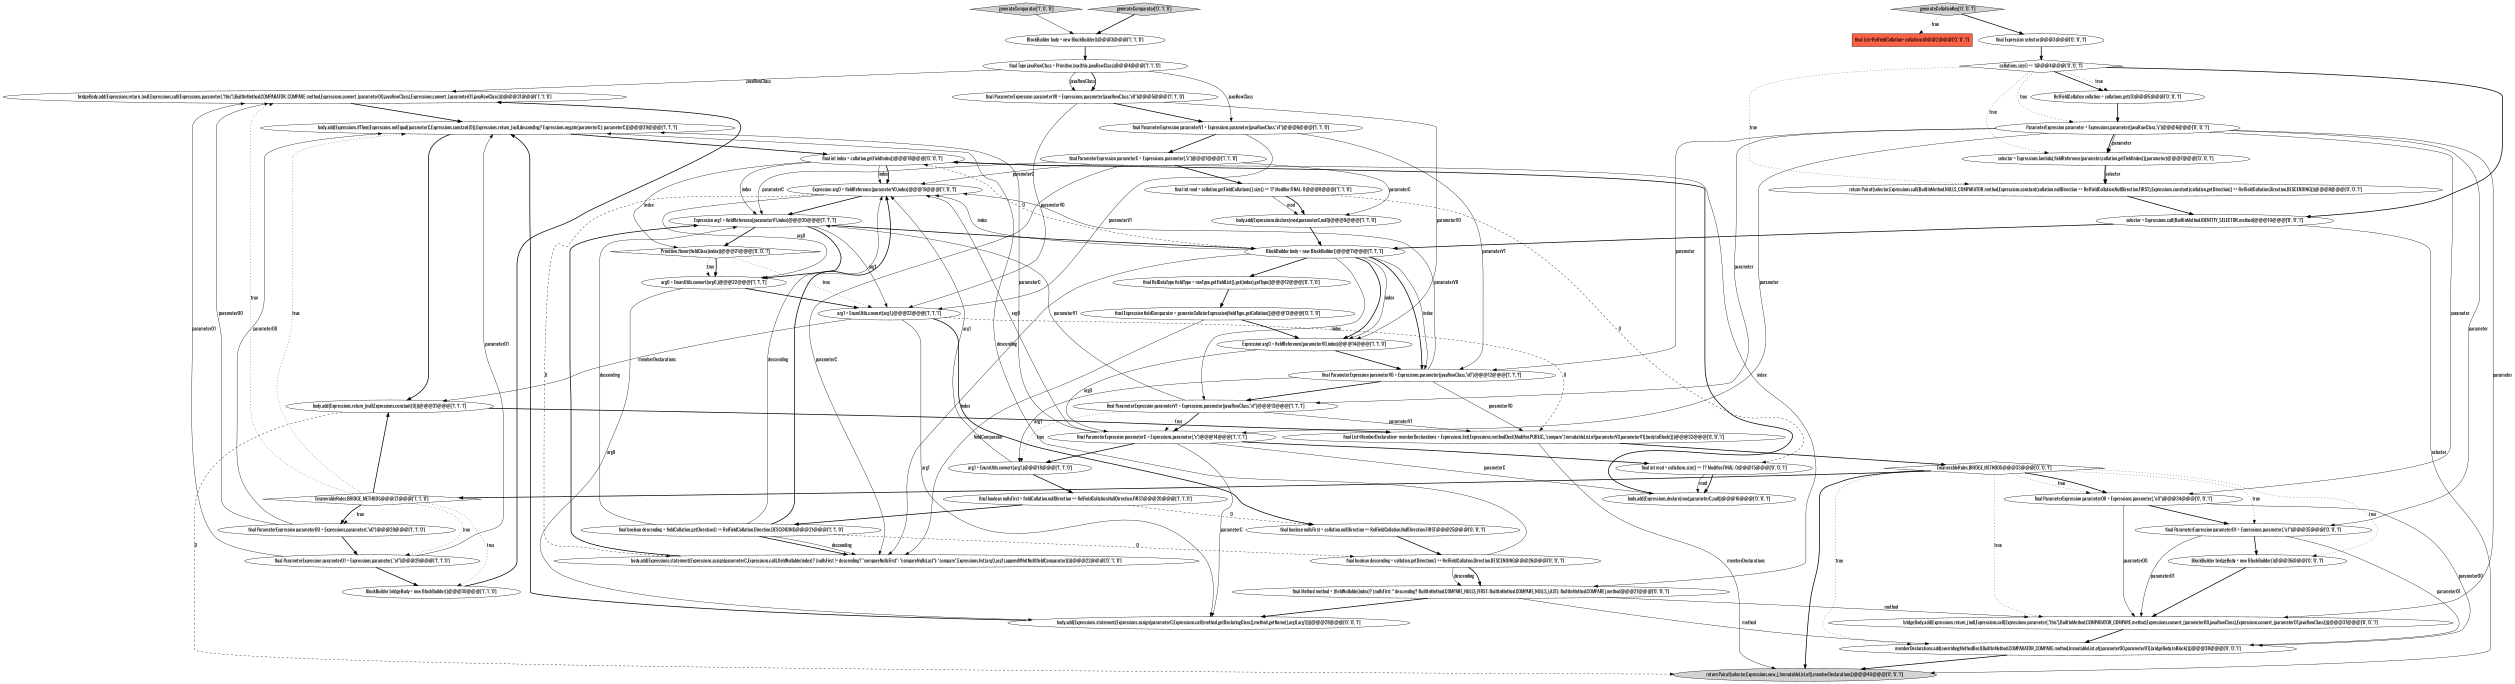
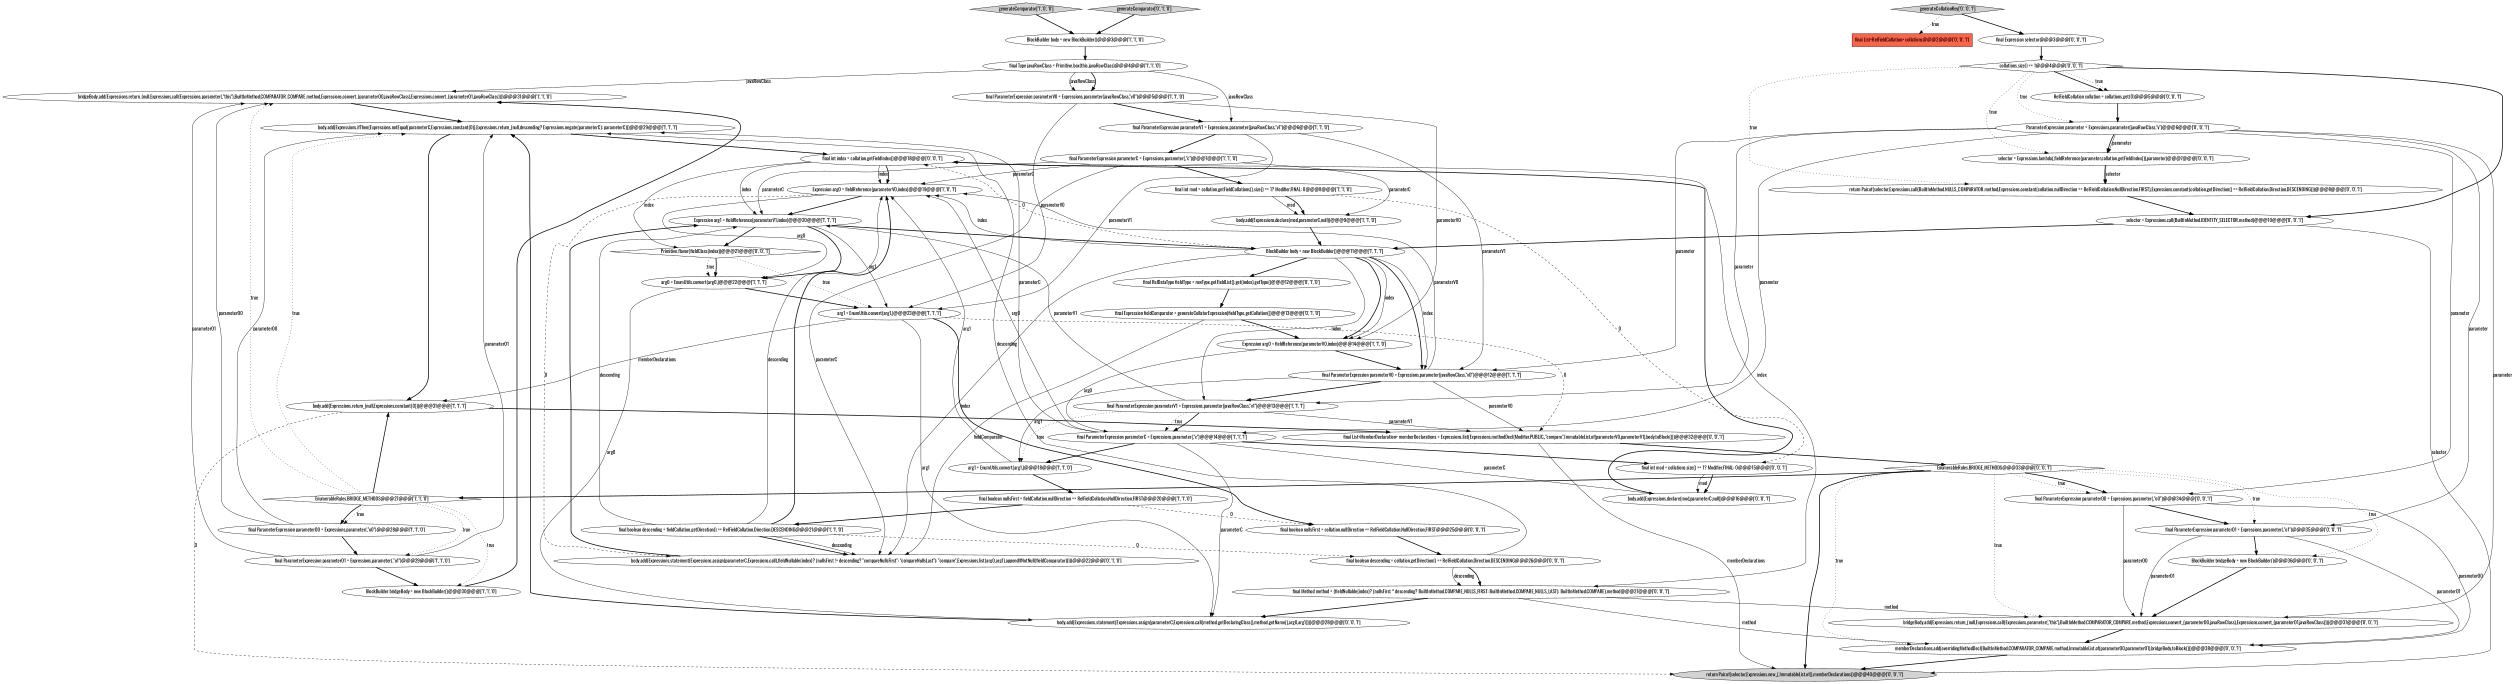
  digraph {
    fontname=Oswald
    node [fillcolor=white fontname=Oswald shape=ellipse style=filled]
    edge [fontname=Oswald style=bold]
    n1 [fillcolor=lightgray label="generateComparator['0', '1', '0']" shape=diamond]
    n2 [label="BlockBuilder body = new BlockBuilder()@@@3@@@['1', '1', '0']"]
    n3 [label="final Type javaRowClass = Primitive.box(this.javaRowClass)@@@4@@@['1', '1', '0']"]
    n4 [label="final ParameterExpression parameterO1 = Expressions.parameter(,\"o1\")@@@29@@@['1', '1', '0']"]
    n5 [label="bridgeBody.add(Expressions.return_(null,Expressions.call(Expressions.parameter(,\"this\"),BuiltInMethod.COMPARATOR_COMPARE.method,Expressions.convert_(parameterO0,javaRowClass),Expressions.convert_(parameterO1,javaRowClass))))@@@31@@@['1', '1', '0']"]
    n6 [label="body.add(Expressions.ifThen(Expressions.notEqual(parameterC,Expressions.constant(0)),Expressions.return_(null,descending? Expressions.negate(parameterC): parameterC)))@@@29@@@['1', '1', '1']"]
    n7 [label="BlockBuilder bridgeBody = new BlockBuilder()@@@30@@@['1', '1', '0']"]
    n8 [label="final int index = collation.getFieldIndex()@@@18@@@['0', '0', '1']"]
    n9 [label="body.add(Expressions.return_(null,Expressions.constant(0)))@@@31@@@['1', '1', '1']"]
    n10 [label="final ParameterExpression parameterC = Expressions.parameter(,\"c\")@@@14@@@['1', '1', '1']"]
    n11 [label="Expression arg0 = fieldReference(parameterV0,index)@@@19@@@['1', '0', '1']"]
    n12 [label="final int mod = collations.size() == 1? Modifier.FINAL: 0@@@15@@@['0', '0', '1']"]
    n13 [label="body.add(Expressions.statement(Expressions.assign(parameterC,Expressions.call(method.getDeclaringClass(),method.getName(),arg0,arg1))))@@@28@@@['0', '0', '1']"]
    n14 [label="body.add(Expressions.declare(mod,parameterC,null))@@@16@@@['0', '0', '1']"]
    n15 [label="arg1 = EnumUtils.convert(arg1,)@@@18@@@['1', '1', '0']"]
    n16 [label="Expression arg1 = fieldReference(parameterV1,index)@@@20@@@['1', '1', '1']"]
    n17 [label="body.add(Expressions.statement(Expressions.assign(parameterC,Expressions.call(,fieldNullable(index)? (nullsFirst != descending? \"compareNullsFirst\": \"compareNullsLast\"): \"compare\",Expressions.list(arg0,arg1).appendIfNotNull(fieldComparator)))))@@@22@@@['0', '1', '0']"]
    n18 [label="arg0 = EnumUtils.convert(arg0,)@@@22@@@['1', '1', '1']"]
    n19 [label="final boolean nullsFirst = fieldCollation.nullDirection == RelFieldCollation.NullDirection.FIRST@@@20@@@['1', '1', '0']"]
    n20 [label="collations.size() == 1@@@4@@@['0', '0', '1']" shape=diamond]
    n21 [label="selector = Expressions.call(BuiltInMethod.IDENTITY_SELECTOR.method)@@@10@@@['0', '0', '1']"]
    n22 [label="ParameterExpression parameter = Expressions.parameter(javaRowClass,\"v\")@@@6@@@['0', '0', '1']"]
    n23 [label="return Pair.of(selector,Expressions.call(BuiltInMethod.NULLS_COMPARATOR.method,Expressions.constant(collation.nullDirection == RelFieldCollation.NullDirection.FIRST),Expressions.constant(collation.getDirection() == RelFieldCollation.Direction.DESCENDING)))@@@8@@@['0', '0', '1']"]
    n24 [label="RelFieldCollation collation = collations.get(0)@@@5@@@['0', '0', '1']"]
    n25 [label="selector = Expressions.lambda(,fieldReference(parameter,collation.getFieldIndex()),parameter)@@@7@@@['0', '0', '1']"]
    n26 [label="BlockBuilder body = new BlockBuilder()@@@11@@@['1', '1', '1']"]
    n27 [fillcolor=lightgray label="return Pair.of(selector,Expressions.new_(,ImmutableList.of(),memberDeclarations))@@@40@@@['0', '0', '1']"]
    n28 [label="final ParameterExpression parameterV0 = Expressions.parameter(javaRowClass,\"v0\")@@@12@@@['1', '1', '1']"]
    n29 [label="final ParameterExpression parameterV1 = Expressions.parameter(javaRowClass,\"v1\")@@@13@@@['1', '1', '1']"]
    n30 [label="bridgeBody.add(Expressions.return_(null,Expressions.call(Expressions.parameter(,\"this\"),BuiltInMethod.COMPARATOR_COMPARE.method,Expressions.convert_(parameterO0,javaRowClass),Expressions.convert_(parameterO1,javaRowClass))))@@@37@@@['0', '0', '1']"]
    n31 [label="final ParameterExpression parameterO1 = Expressions.parameter(,\"o1\")@@@35@@@['0', '0', '1']"]
    n32 [label="final ParameterExpression parameterO0 = Expressions.parameter(,\"o0\")@@@34@@@['0', '0', '1']"]
    n33 [label="final boolean nullsFirst = collation.nullDirection == RelFieldCollation.NullDirection.FIRST@@@25@@@['0', '0', '1']"]
    n34 [label="final boolean descending = fieldCollation.getDirection() == RelFieldCollation.Direction.DESCENDING@@@21@@@['1', '1', '0']"]
    n35 [label="final boolean descending = collation.getDirection() == RelFieldCollation.Direction.DESCENDING@@@26@@@['0', '0', '1']"]
    n36 [label="final Method method = (fieldNullable(index)? (nullsFirst ^ descending? BuiltInMethod.COMPARE_NULLS_FIRST: BuiltInMethod.COMPARE_NULLS_LAST): BuiltInMethod.COMPARE).method@@@27@@@['0', '0', '1']"]
    n37 [label="Primitive.flavor(fieldClass(index))@@@21@@@['0', '0', '1']" shape=diamond]
    n38 [label="memberDeclarations.add(overridingMethodDecl(BuiltInMethod.COMPARATOR_COMPARE.method,ImmutableList.of(parameterO0,parameterO1),bridgeBody.toBlock()))@@@38@@@['0', '0', '1']"]
    n39 [label="arg1 = EnumUtils.convert(arg1,)@@@23@@@['1', '1', '1']"]
    n40 [label="final ParameterExpression parameterO0 = Expressions.parameter(,\"o0\")@@@28@@@['1', '1', '0']"]
    n41 [label="body.add(Expressions.declare(mod,parameterC,null))@@@9@@@['1', '1', '0']"]
    n42 [label="Expression arg0 = fieldReference(parameterV0,index)@@@14@@@['1', '1', '0']"]
    n43 [label="final RelDataType fieldType = rowType.getFieldList().get(index).getType()@@@12@@@['0', '1', '0']"]
    n44 [label="final List<MemberDeclaration> memberDeclarations = Expressions.list(Expressions.methodDecl(Modifier.PUBLIC,,\"compare\",ImmutableList.of(parameterV0,parameterV1),body.toBlock()))@@@32@@@['0', '0', '1']"]
    n45 [label="final Expression fieldComparator = generateCollatorExpression(fieldType.getCollation())@@@13@@@['0', '1', '0']"]
    n46 [fillcolor=tomato label="final List<RelFieldCollation> collations@@@2@@@['0', '0', '1']" shape=box]
    n47 [label="final ParameterExpression parameterV0 = Expressions.parameter(javaRowClass,\"v0\")@@@5@@@['1', '1', '0']"]
    n48 [label="final ParameterExpression parameterV1 = Expressions.parameter(javaRowClass,\"v1\")@@@6@@@['1', '1', '0']"]
    n49 [label="final ParameterExpression parameterC = Expressions.parameter(,\"c\")@@@7@@@['1', '1', '0']"]
    n50 [label="EnumerableRules.BRIDGE_METHODS@@@33@@@['0', '0', '1']" shape=diamond]
    n51 [label="BlockBuilder bridgeBody = new BlockBuilder()@@@36@@@['0', '0', '1']"]
    n52 [label="EnumerableRules.BRIDGE_METHODS@@@27@@@['1', '1', '0']" shape=diamond]
    n53 [fillcolor=lightgray label="generateCollationKey['0', '0', '1']" shape=diamond]
    n54 [label="final Expression selector@@@3@@@['0', '0', '1']"]
    n55 [label="final int mod = collation.getFieldCollations().size() == 1? Modifier.FINAL: 0@@@8@@@['1', '1', '0']"]
    n56 [fillcolor=lightgray label="generateComparator['1', '0', '0']" shape=diamond]
    n1 -> n2
    n2 -> n3
    n3 -> n5 [label=javaRowClass style=solid]
    n3 -> n47 [label=javaRowClass style=solid]
    n3 -> n47
    n3 -> n48 [label=javaRowClass style=solid]
    n4 -> n5 [label=parameterO1 style=solid]
    n4 -> n6 [label=parameterO1 style=solid]
    n4 -> n7
    n5 -> n6
    n6 -> n8
    n6 -> n9
    n7 -> n5
    n8 -> n11 [label=index style=solid]
    n8 -> n11
    n8 -> n16 [label=index style=solid]
    n8 -> n36 [label=index style=solid]
    n8 -> n37 [label=index style=solid]
    n9 -> n27 [label=0 style=dashed]
    n9 -> n44
    n10 -> n6 [label=parameterC style=solid]
    n10 -> n11 [label=arg0 style=solid]
    n10 -> n12
    n10 -> n13 [label=parameterC style=solid]
    n10 -> n14 [label=parameterC style=solid]
    n10 -> n15
    n11 -> n16
    n11 -> n17 [label=0 style=dashed]
    n11 -> n18 [label=arg0 style=solid]
    n12 -> n14
    n12 -> n14 [label=mod style=solid]
    n13 -> n6
    n14 -> n8
    n15 -> n11 [label=arg1 style=solid]
    n15 -> n19
    n16 -> n18
    n16 -> n26
    n16 -> n37
    n16 -> n39 [label=arg1 style=solid]
    n17 -> n16
    n18 -> n13 [label=arg0 style=solid]
    n18 -> n39
    n19 -> n33 [label=0 style=dashed]
    n19 -> n34
    n20 -> n21
    n20 -> n22 [label=true style=dotted]
    n20 -> n23 [label=true style=dotted]
    n20 -> n24
    n20 -> n24 [label=true style=dotted]
    n20 -> n25 [label=true style=dotted]
    n21 -> n26
    n21 -> n27 [label=selector style=solid]
    n22 -> n10 [label=parameter style=solid]
    n22 -> n25
    n22 -> n25 [label=parameter style=solid]
    n22 -> n28 [label=parameter style=solid]
    n22 -> n29 [label=parameter style=solid]
    n22 -> n30 [label=parameter style=solid]
    n22 -> n31 [label=parameter style=solid]
    n22 -> n32 [label=parameter style=solid]
    n23 -> n21
    n24 -> n22
    n25 -> n23
    n25 -> n23 [label=selector style=solid]
    n26 -> n8 [label=0 style=dashed]
    n26 -> n11 [label=index style=solid]
    n26 -> n17 [label=index style=solid]
    n26 -> n28
    n26 -> n28 [label=index style=solid]
    n26 -> n29 [label=index style=solid]
    n26 -> n42
    n26 -> n42 [label=index style=solid]
    n26 -> n43
    n28 -> n11 [label=parameterV0 style=solid]
    n28 -> n15 [label=arg1 style=solid]
    n28 -> n29
    n28 -> n44 [label=parameterV0 style=solid]
    n29 -> n10
    n29 -> n10 [label=true style=dotted]
    n29 -> n15 [label=true style=dotted]
    n29 -> n16 [label=parameterV1 style=solid]
    n29 -> n44 [label=parameterV1 style=solid]
    n30 -> n38
    n31 -> n30 [label=parameterO1 style=solid]
    n31 -> n38 [label=parameterO1 style=solid]
    n31 -> n51
    n32 -> n30 [label=parameterO0 style=solid]
    n32 -> n31
    n32 -> n38 [label=parameterO0 style=solid]
    n33 -> n35
    n34 -> n11 [label=descending style=solid]
    n34 -> n11
    n34 -> n16 [label=descending style=solid]
    n34 -> n17
    n34 -> n17 [label=descending style=solid]
    n34 -> n35 [label=0 style=dashed]
    n35 -> n6 [label=descending style=solid]
    n35 -> n36
    n35 -> n36 [label=descending style=solid]
    n36 -> n13
    n36 -> n30 [label=method style=solid]
    n36 -> n38 [label=method style=solid]
    n37 -> n18
    n37 -> n18 [label=true style=dotted]
    n37 -> n39 [label=true style=dotted]
    n38 -> n27
    n39 -> n9 [label=memberDeclarations style=solid]
    n39 -> n13 [label=arg1 style=solid]
    n39 -> n33
    n39 -> n44 [label=0 style=dashed]
    n40 -> n4
    n40 -> n5 [label=parameterO0 style=solid]
    n40 -> n6 [label=parameterO0 style=solid]
    n41 -> n26
    n42 -> n10 [label=arg0 style=solid]
    n42 -> n28
    n43 -> n45
    n44 -> n27 [label=memberDeclarations style=solid]
    n44 -> n50
    n45 -> n17 [label=fieldComparator style=solid]
    n45 -> n42
    n47 -> n39 [label=parameterV0 style=solid]
    n47 -> n42 [label=parameterV0 style=solid]
    n47 -> n48
    n48 -> n28 [label=parameterV1 style=solid]
    n48 -> n39 [label=parameterV1 style=solid]
    n48 -> n49
    n49 -> n11 [label=parameterC style=solid]
    n49 -> n16 [label=parameterC style=solid]
    n49 -> n17 [label=parameterC style=solid]
    n49 -> n41 [label=parameterC style=solid]
    n49 -> n55
    n50 -> n27
    n50 -> n30 [label=true style=dotted]
    n50 -> n31 [label=true style=dotted]
    n50 -> n32
    n50 -> n32 [label=true style=dotted]
    n50 -> n38 [label=true style=dotted]
    n50 -> n51 [label=true style=dotted]
    n50 -> n52
    n51 -> n30
    n52 -> n4 [label=true style=dotted]
    n52 -> n5 [label=true style=dotted]
    n52 -> n6 [label=true style=dotted]
    n52 -> n7 [label=true style=dotted]
    n52 -> n9
    n52 -> n40 [label=true style=dotted]
    n52 -> n40
    n53 -> n46 [label=true style=dotted]
    n53 -> n54
    n54 -> n20
    n55 -> n12 [label=0 style=dashed]
    n55 -> n41 [label=mod style=solid]
    n55 -> n41
-   n56 -> n2 [style=solid]
+   n56 -> n2
  }
